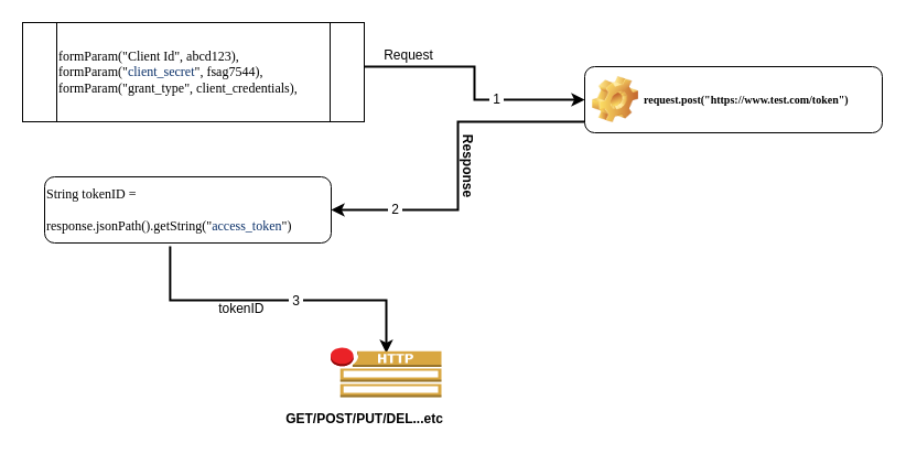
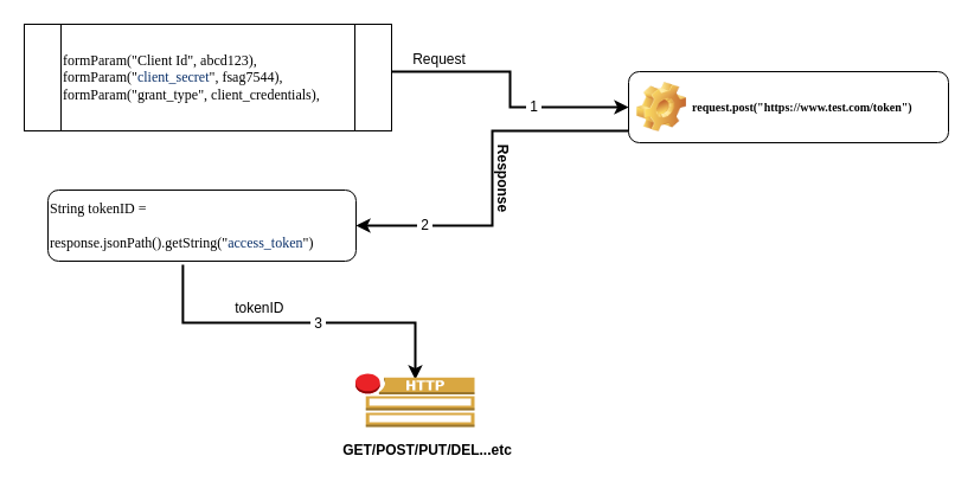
  <mxCell id="0" />
  <mxCell id="1" parent="0" />
  <mxCell id="2" value="&lt;font face=&quot;Garamond&quot;&gt;formParam(&quot;Client Id&quot;, abcd123),&lt;br&gt;formParam(&quot;&lt;span style=&quot;color: rgb(10 , 48 , 105) ; background-color: rgb(255 , 255 , 255)&quot;&gt;client_secret&lt;/span&gt;&quot;, fsag7544),&lt;br&gt;formParam(&quot;grant_type&quot;, client_credentials),&lt;/font&gt;" style="shape=process;whiteSpace=wrap;html=1;backgroundOutline=1;align=left;" vertex="1" parent="1"><mxGeometry x="20" y="20" width="310" height="90" as="geometry" /></mxCell>
  <mxCell id="3" value="" style="edgeStyle=elbowEdgeStyle;elbow=horizontal;endArrow=classic;html=1;rounded=0;strokeWidth=2;entryX=0;entryY=0.5;entryDx=0;entryDy=0;" edge="1" parent="1" target="6"><mxGeometry width="50" height="50" relative="1" as="geometry"><mxPoint x="330" y="60" as="sourcePoint" /><mxPoint x="400" y="220" as="targetPoint" /></mxGeometry></mxCell>
  <mxCell id="4" value="&amp;nbsp;1&amp;nbsp;" style="edgeLabel;html=1;align=center;verticalAlign=middle;resizable=0;points=[];fontSize=12;" vertex="1" connectable="0" parent="3"><mxGeometry x="0.296" y="1" relative="1" as="geometry"><mxPoint as="offset" /></mxGeometry></mxCell>
  <mxCell id="5" value="Request" style="text;html=1;align=center;verticalAlign=middle;resizable=0;points=[];autosize=1;strokeColor=none;fillColor=none;rotation=0;" vertex="1" parent="1"><mxGeometry x="340" y="40" width="60" height="20" as="geometry" /></mxCell>
  <mxCell id="6" value="&lt;font style=&quot;font-size: 10px&quot; face=&quot;Garamond&quot;&gt;request.post(&quot;https://www.test.com/token&quot;)&lt;/font&gt;" style="label;whiteSpace=wrap;html=1;image=img/clipart/Gear_128x128.png;align=left;" vertex="1" parent="1"><mxGeometry x="530" y="60" width="270" height="60" as="geometry" /></mxCell>
  <mxCell id="7" value="" style="edgeStyle=elbowEdgeStyle;elbow=horizontal;endArrow=classic;html=1;rounded=0;fontSize=10;strokeWidth=2;entryX=1;entryY=0.5;entryDx=0;entryDy=0;" edge="1" parent="1" target="10"><mxGeometry width="50" height="50" relative="1" as="geometry"><mxPoint x="530" y="110" as="sourcePoint" /><mxPoint x="310" y="160" as="targetPoint" /></mxGeometry></mxCell>
  <mxCell id="8" value="&amp;nbsp;2&amp;nbsp;" style="edgeLabel;html=1;align=center;verticalAlign=middle;resizable=0;points=[];fontSize=12;" vertex="1" connectable="0" parent="7"><mxGeometry x="0.632" y="-1" relative="1" as="geometry"><mxPoint as="offset" /></mxGeometry></mxCell>
  <mxCell id="9" value="&lt;b&gt;&lt;font style=&quot;font-size: 12px&quot;&gt;Response&lt;/font&gt;&lt;/b&gt;" style="text;html=1;align=center;verticalAlign=middle;resizable=0;points=[];autosize=1;strokeColor=none;fillColor=none;fontSize=10;rotation=90;" vertex="1" parent="1"><mxGeometry x="389" y="140" width="70" height="20" as="geometry" /></mxCell>
  <mxCell id="10" value="&lt;font face=&quot;Garamond&quot;&gt;String tokenID =&amp;nbsp;&lt;br&gt;&lt;br&gt;response.jsonPath().getString(&quot;&lt;span style=&quot;color: rgb(10 , 48 , 105) ; font-family: , , &amp;#34;sf mono&amp;#34; , &amp;#34;menlo&amp;#34; , &amp;#34;consolas&amp;#34; , &amp;#34;liberation mono&amp;#34; , monospace ; background-color: rgb(255 , 255 , 255)&quot;&gt;access_token&lt;/span&gt;&quot;)&lt;/font&gt;" style="rounded=1;whiteSpace=wrap;html=1;fontSize=12;align=left;" vertex="1" parent="1"><mxGeometry x="40" y="160" width="260" height="60" as="geometry" /></mxCell>
  <mxCell id="11" value="" style="edgeStyle=elbowEdgeStyle;elbow=vertical;endArrow=classic;html=1;rounded=0;fontSize=12;strokeWidth=2;exitX=0.438;exitY=1.05;exitDx=0;exitDy=0;exitPerimeter=0;" edge="1" parent="1" source="10"><mxGeometry width="50" height="50" relative="1" as="geometry"><mxPoint x="300" y="370" as="sourcePoint" /><mxPoint x="350" y="320" as="targetPoint" /></mxGeometry></mxCell>
  <mxCell id="12" value="&amp;nbsp;3&amp;nbsp;" style="edgeLabel;html=1;align=center;verticalAlign=middle;resizable=0;points=[];fontSize=12;" vertex="1" connectable="0" parent="11"><mxGeometry x="0.113" relative="1" as="geometry"><mxPoint as="offset" /></mxGeometry></mxCell>
- <mxCell id="13" value="&lt;span style=&quot;text-align: left&quot;&gt;tokenID&amp;nbsp;&lt;/span&gt;" style="text;html=1;align=center;verticalAlign=middle;resizable=0;points=[];autosize=1;strokeColor=none;fillColor=none;fontSize=12;" vertex="1" parent="1"><mxGeometry x="190" y="270" width="60" height="20" as="geometry" /></mxCell>
- <mxCell id="14" value="&lt;b&gt;GET/POST/PUT/DEL...etc&lt;/b&gt;" style="text;html=1;align=center;verticalAlign=middle;resizable=0;points=[];autosize=1;strokeColor=none;fillColor=none;fontSize=12;" vertex="1" parent="1"><mxGeometry x="250" y="370" width="160" height="20" as="geometry" /></mxCell>
+ <mxCell id="13" value="&lt;span style=&quot;text-align: left&quot;&gt;tokenID&amp;nbsp;&lt;/span&gt;" style="text;html=1;align=center;verticalAlign=middle;resizable=0;points=[];autosize=1;strokeColor=none;fillColor=none;fontSize=12;" vertex="1" parent="1"><mxGeometry x="190" y="250" width="60" height="20" as="geometry" /></mxCell>
+ <mxCell id="14" value="&lt;b&gt;GET/POST/PUT/DEL...etc&lt;/b&gt;" style="text;html=1;align=center;verticalAlign=middle;resizable=0;points=[];autosize=1;strokeColor=none;fillColor=none;fontSize=12;" vertex="1" parent="1"><mxGeometry x="280" y="370" width="160" height="20" as="geometry" /></mxCell>
  <mxCell id="15" value="" style="outlineConnect=0;dashed=0;verticalLabelPosition=bottom;verticalAlign=top;align=center;html=1;shape=mxgraph.aws3.http_notification;fillColor=#D9A741;gradientColor=none;fontSize=12;" vertex="1" parent="1"><mxGeometry x="299.5" y="315" width="100.5" height="45" as="geometry" /></mxCell>
